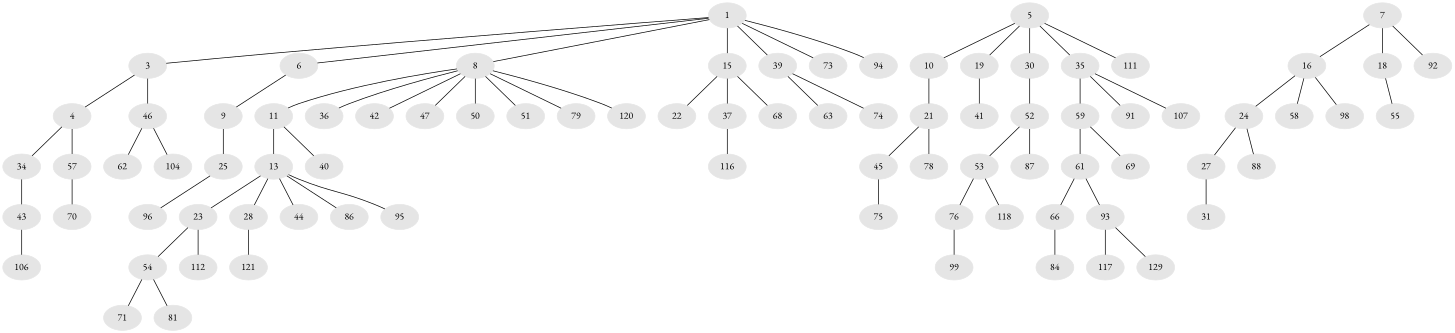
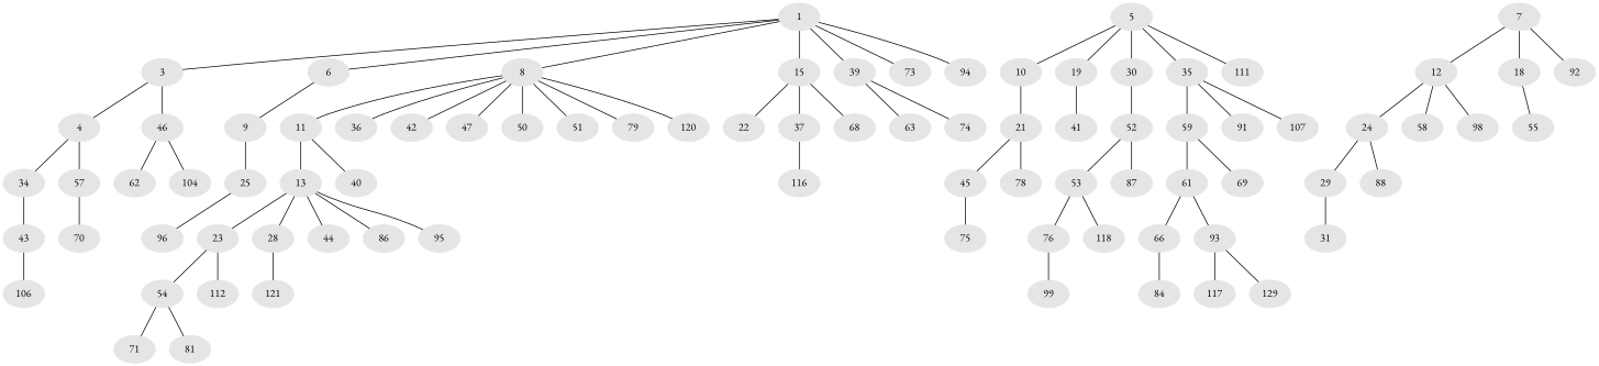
  graph {
    fontname="EB Garamond"
    node [color=gray90 fontname="EB Garamond" style=filled]
    edge [fontname="EB Garamond"]
    1 [super="+2"]
    3 [super="+32"]
    6
    8 [super="+17"]
    15 [super="+89"]
    39 [super="+48"]
    73
    94
    4 [super="+26"]
    46
    5 [super="+16"]
    10
    19 [super="+85"]
    30 [super="+97"]
    35 [super="+49"]
    111
    9
    11 [super="+33"]
    36 [super="+82"]
    42
    47
    50 [super="+108"]
    51
    79 [super="+122"]
    120
    22
    37
    68
    63
    74 [super="+80"]
    34
    57
    62
    104
    43 [super="+72"]
    70
    7 [super="+14"]
-   12 [super="+20" label=16]
+   12 [super="+20"]
    18
    92 [super="+110"]
    21 [super="+60"]
    41
    52 [super="+115"]
    59 [super="+83"]
    91 [super="+103"]
    107 [super="+109"]
    25 [super="+90"]
    24 [super="+114"]
    58
    98
    55 [super="+64"]
    13 [super="+27"]
    40 [super="+67"]
    96
    45
    78
    23 [super="+102"]
    28 [super="+56"]
    44 [super="+100"]
    86
    95
-   29 [label=27]
+   29
    88
    54 [super="+65"]
    112
    121
    116
    75 [super="+77"]
    71
    81
    31 [super="+38"]
    53
    87
    106
    61 [super="+113"]
    69
    76 [super="+105"]
    118
    99
    66
    93 [super="+101"]
    84
    117
    n84 [label=129]
    1 -- 3
    1 -- 6
    1 -- 8
    1 -- 15
    1 -- 39
    1 -- 73
    1 -- 94
    3 -- 4
    3 -- 46
    6 -- 9
    8 -- 11
    8 -- 36
    8 -- 42
    8 -- 47
    8 -- 50
    8 -- 51
    8 -- 79
    8 -- 120
    15 -- 22
    15 -- 37
    15 -- 68
    39 -- 63
    39 -- 74
    4 -- 34
    4 -- 57
    46 -- 62
    46 -- 104
    5 -- 10
    5 -- 19
    5 -- 30
    5 -- 35
    5 -- 111
    10 -- 21
    19 -- 41
    30 -- 52
    35 -- 59
    35 -- 91
    35 -- 107
    9 -- 25
    11 -- 13
    11 -- 40
    37 -- 116
    34 -- 43
    57 -- 70
    43 -- 106
    7 -- 12
    7 -- 18
    7 -- 92
    12 -- 24
    12 -- 58
    12 -- 98
    18 -- 55
    21 -- 45
    21 -- 78
    52 -- 53
    52 -- 87
    59 -- 61
    59 -- 69
    25 -- 96
    24 -- 29
    24 -- 88
    13 -- 23
    13 -- 28
    13 -- 44
    13 -- 86
    13 -- 95
    45 -- 75
    23 -- 54
    23 -- 112
    28 -- 121
    29 -- 31
    54 -- 71
    54 -- 81
    53 -- 76
    53 -- 118
    61 -- 66
    61 -- 93
    76 -- 99
    66 -- 84
    93 -- 117
    93 -- n84
  }
